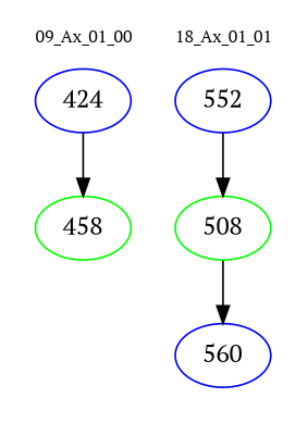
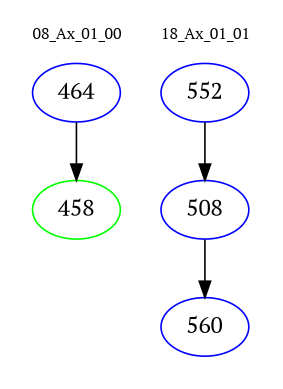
  digraph {
    fontname="PT Serif"
    node [color=blue fontname="PT Serif"]
    edge [color=black fontname="PT Serif"]
-   n1 [label=424]
+   n1 [label=464]
    n2 [color=green label=458]
    n3 [label=552]
-   n4 [color=green label=508]
+   n4 [label=508]
    n5 [label=560]
    subgraph cluster_1 {
      color=white
      fontsize=10
-     label="09_Ax_01_00"
+     label="08_Ax_01_00"
      n1
      n2
    }
    subgraph cluster_2 {
      color=white
      fontsize=10
      label="18_Ax_01_01"
      n3
      n4
      n5
    }
    n1 -> n2
    n3 -> n4
    n4 -> n5
  }
